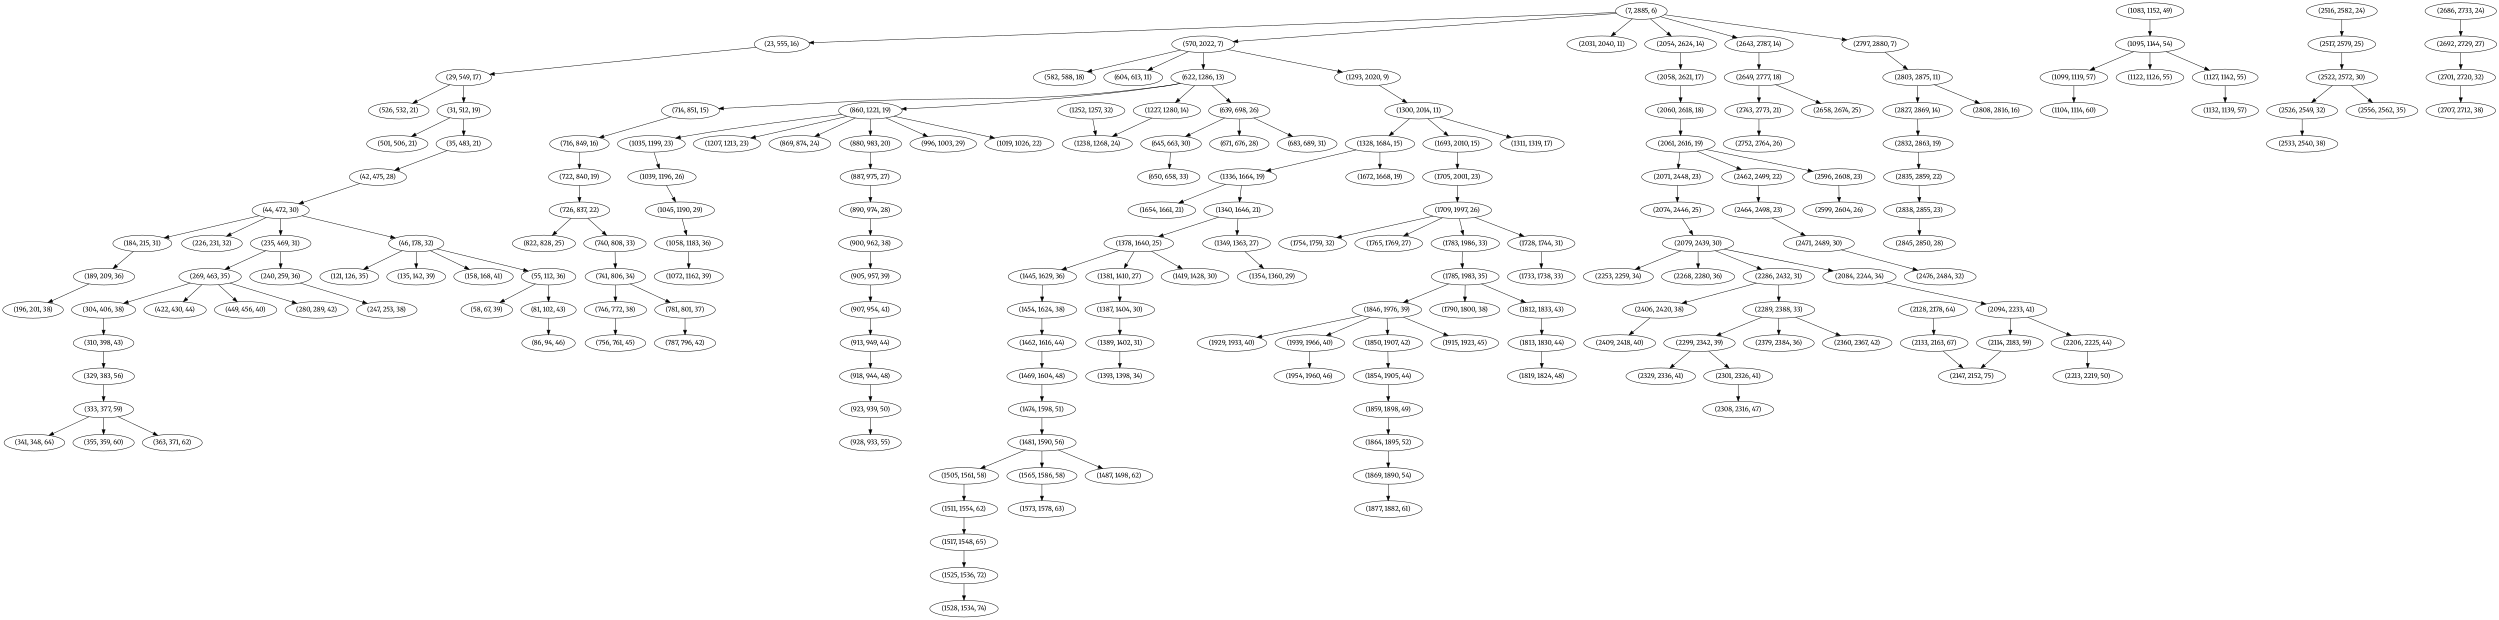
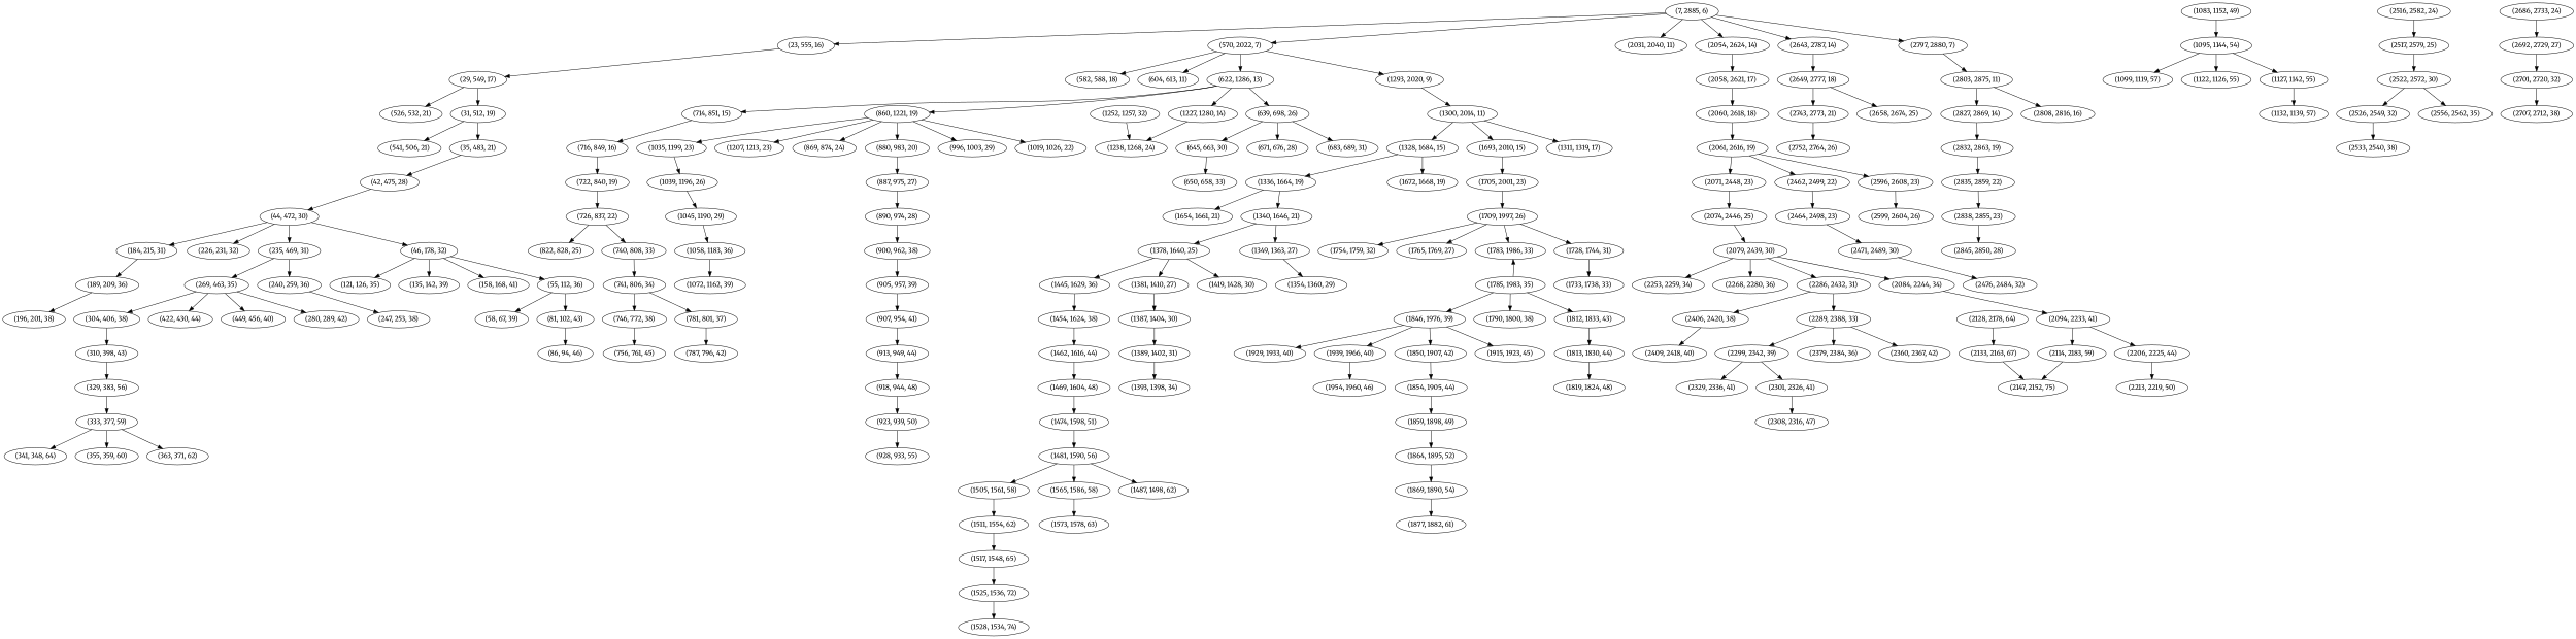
  digraph {
    fontname=Merriweather
    node [fontname=Merriweather]
    edge [fontname=Merriweather]
    "(7, 2885, 6)"
    "(23, 555, 16)"
    "(570, 2022, 7)"
    "(2031, 2040, 11)"
    "(2054, 2624, 14)"
    "(2643, 2787, 14)"
    "(2797, 2880, 7)"
    "(29, 549, 17)"
    "(582, 588, 18)"
    "(604, 613, 11)"
    "(622, 1286, 13)"
    "(1293, 2020, 9)"
    "(2058, 2621, 17)"
    "(2649, 2777, 18)"
    "(2803, 2875, 11)"
    "(31, 512, 19)"
    "(526, 532, 21)"
    "(35, 483, 21)"
-   "(501, 506, 21)"
+   "(501, 506, 21)" [label="(541, 506, 21)"]
    "(42, 475, 28)"
    "(44, 472, 30)"
    "(46, 178, 32)"
    "(184, 215, 31)"
    "(226, 231, 32)"
    "(235, 469, 31)"
    "(55, 112, 36)"
    "(121, 126, 35)"
    "(135, 142, 39)"
    "(158, 168, 41)"
    "(189, 209, 36)"
    "(240, 259, 36)"
    "(269, 463, 35)"
    "(58, 67, 39)"
    "(81, 102, 43)"
    "(86, 94, 46)"
    "(196, 201, 38)"
    "(247, 253, 38)"
    "(280, 289, 42)"
    "(304, 406, 38)"
    "(422, 430, 44)"
    "(449, 456, 40)"
    "(310, 398, 43)"
    "(329, 383, 56)"
    "(333, 377, 59)"
    "(341, 348, 64)"
    "(355, 359, 60)"
    "(363, 371, 62)"
    "(639, 698, 26)"
    "(714, 851, 15)"
    "(860, 1221, 19)"
    "(1227, 1280, 14)"
    "(1300, 2014, 11)"
    "(645, 663, 30)"
    "(671, 676, 28)"
    "(683, 689, 31)"
    "(716, 849, 16)"
    "(869, 874, 24)"
    "(880, 983, 20)"
    "(996, 1003, 29)"
    "(1019, 1026, 22)"
    "(1035, 1199, 23)"
    "(1207, 1213, 23)"
    "(1238, 1268, 24)"
    "(650, 658, 33)"
    "(722, 840, 19)"
    "(726, 837, 22)"
    "(740, 808, 33)"
    "(822, 828, 25)"
    "(741, 806, 34)"
    "(746, 772, 38)"
    "(781, 801, 37)"
    "(756, 761, 45)"
    "(787, 796, 42)"
    "(887, 975, 27)"
    "(1039, 1196, 26)"
    "(890, 974, 28)"
    "(900, 962, 38)"
    "(905, 957, 39)"
    "(907, 954, 41)"
    "(913, 949, 44)"
    "(918, 944, 48)"
    "(923, 939, 50)"
    "(928, 933, 55)"
    "(1045, 1190, 29)"
    "(1058, 1183, 36)"
    "(1072, 1162, 39)"
    "(1083, 1152, 49)"
    "(1095, 1144, 54)"
    "(1099, 1119, 57)"
    "(1122, 1126, 55)"
    "(1127, 1142, 55)"
-   "(1104, 1114, 60)"
    "(1132, 1139, 57)"
    "(1252, 1257, 32)"
    "(1311, 1319, 17)"
    "(1328, 1684, 15)"
    "(1693, 2010, 15)"
    "(1336, 1664, 19)"
    n99 [label="(1672, 1668, 19)"]
    "(1705, 2001, 23)"
    "(1340, 1646, 21)"
    "(1654, 1661, 21)"
    "(1349, 1363, 27)"
    "(1378, 1640, 25)"
    "(1354, 1360, 29)"
    "(1381, 1410, 27)"
    "(1419, 1428, 30)"
    "(1445, 1629, 36)"
    "(1387, 1404, 30)"
    "(1454, 1624, 38)"
    "(1389, 1402, 31)"
    "(1393, 1398, 34)"
    "(1462, 1616, 44)"
    "(1469, 1604, 48)"
    "(1474, 1598, 51)"
    "(1481, 1590, 56)"
    "(1487, 1498, 62)"
    "(1505, 1561, 58)"
    "(1565, 1586, 58)"
    "(1511, 1554, 62)"
    "(1573, 1578, 63)"
    "(1517, 1548, 65)"
    "(1525, 1536, 72)"
    "(1528, 1534, 74)"
    "(1709, 1997, 26)"
    "(1728, 1744, 31)"
    "(1754, 1759, 32)"
    "(1765, 1769, 27)"
    "(1783, 1986, 33)"
    "(1733, 1738, 33)"
    "(1785, 1983, 35)"
    "(1790, 1800, 38)"
    "(1812, 1833, 43)"
    "(1846, 1976, 39)"
    "(1813, 1830, 44)"
    "(1850, 1907, 42)"
    "(1915, 1923, 45)"
    "(1929, 1933, 40)"
    "(1939, 1966, 40)"
    "(1819, 1824, 48)"
    "(1854, 1905, 44)"
    "(1954, 1960, 46)"
    "(1859, 1898, 49)"
    "(1864, 1895, 52)"
    "(1869, 1890, 54)"
    "(1877, 1882, 61)"
    "(2060, 2618, 18)"
    "(2061, 2616, 19)"
    "(2071, 2448, 23)"
    "(2462, 2499, 22)"
    "(2596, 2608, 23)"
    "(2074, 2446, 25)"
    "(2464, 2498, 23)"
    "(2599, 2604, 26)"
    "(2079, 2439, 30)"
    "(2084, 2244, 34)"
    "(2253, 2259, 34)"
    "(2268, 2280, 36)"
    "(2286, 2432, 31)"
    "(2094, 2233, 41)"
    "(2289, 2388, 33)"
    "(2406, 2420, 38)"
    "(2114, 2183, 59)"
    "(2206, 2225, 44)"
    "(2147, 2152, 75)"
    "(2213, 2219, 50)"
    "(2128, 2178, 64)"
    "(2133, 2163, 67)"
    "(2299, 2342, 39)"
    "(2360, 2367, 42)"
    "(2379, 2384, 36)"
    "(2409, 2418, 40)"
    "(2301, 2326, 41)"
    "(2329, 2336, 41)"
    "(2308, 2316, 47)"
    "(2471, 2489, 30)"
    "(2476, 2484, 32)"
    "(2516, 2582, 24)"
    "(2517, 2579, 25)"
    "(2522, 2572, 30)"
    "(2526, 2549, 32)"
    "(2556, 2562, 35)"
    "(2533, 2540, 38)"
    "(2658, 2674, 25)"
    "(2743, 2773, 21)"
    "(2686, 2733, 24)"
    "(2692, 2729, 27)"
    "(2752, 2764, 26)"
    "(2701, 2720, 32)"
    "(2707, 2712, 38)"
    "(2808, 2816, 16)"
    "(2827, 2869, 14)"
    "(2832, 2863, 19)"
    "(2835, 2859, 22)"
    "(2838, 2855, 23)"
    "(2845, 2850, 28)"
    "(7, 2885, 6)" -> "(23, 555, 16)"
    "(7, 2885, 6)" -> "(570, 2022, 7)"
    "(7, 2885, 6)" -> "(2031, 2040, 11)"
    "(7, 2885, 6)" -> "(2054, 2624, 14)"
    "(7, 2885, 6)" -> "(2643, 2787, 14)"
    "(7, 2885, 6)" -> "(2797, 2880, 7)"
    "(23, 555, 16)" -> "(29, 549, 17)"
    "(570, 2022, 7)" -> "(582, 588, 18)"
    "(570, 2022, 7)" -> "(604, 613, 11)"
    "(570, 2022, 7)" -> "(622, 1286, 13)"
    "(570, 2022, 7)" -> "(1293, 2020, 9)"
    "(2054, 2624, 14)" -> "(2058, 2621, 17)"
    "(2643, 2787, 14)" -> "(2649, 2777, 18)"
    "(2797, 2880, 7)" -> "(2803, 2875, 11)"
    "(29, 549, 17)" -> "(31, 512, 19)"
    "(29, 549, 17)" -> "(526, 532, 21)"
    "(622, 1286, 13)" -> "(639, 698, 26)"
    "(622, 1286, 13)" -> "(714, 851, 15)"
    "(622, 1286, 13)" -> "(860, 1221, 19)"
    "(622, 1286, 13)" -> "(1227, 1280, 14)"
    "(1293, 2020, 9)" -> "(1300, 2014, 11)"
    "(2058, 2621, 17)" -> "(2060, 2618, 18)"
    "(2649, 2777, 18)" -> "(2658, 2674, 25)"
    "(2649, 2777, 18)" -> "(2743, 2773, 21)"
    "(2803, 2875, 11)" -> "(2808, 2816, 16)"
    "(2803, 2875, 11)" -> "(2827, 2869, 14)"
    "(31, 512, 19)" -> "(35, 483, 21)"
    "(31, 512, 19)" -> "(501, 506, 21)"
    "(35, 483, 21)" -> "(42, 475, 28)"
    "(42, 475, 28)" -> "(44, 472, 30)"
    "(44, 472, 30)" -> "(46, 178, 32)"
    "(44, 472, 30)" -> "(184, 215, 31)"
    "(44, 472, 30)" -> "(226, 231, 32)"
    "(44, 472, 30)" -> "(235, 469, 31)"
    "(46, 178, 32)" -> "(55, 112, 36)"
    "(46, 178, 32)" -> "(121, 126, 35)"
    "(46, 178, 32)" -> "(135, 142, 39)"
    "(46, 178, 32)" -> "(158, 168, 41)"
    "(184, 215, 31)" -> "(189, 209, 36)"
    "(235, 469, 31)" -> "(240, 259, 36)"
    "(235, 469, 31)" -> "(269, 463, 35)"
    "(55, 112, 36)" -> "(58, 67, 39)"
    "(55, 112, 36)" -> "(81, 102, 43)"
    "(189, 209, 36)" -> "(196, 201, 38)"
    "(240, 259, 36)" -> "(247, 253, 38)"
    "(269, 463, 35)" -> "(280, 289, 42)"
    "(269, 463, 35)" -> "(304, 406, 38)"
    "(269, 463, 35)" -> "(422, 430, 44)"
    "(269, 463, 35)" -> "(449, 456, 40)"
    "(81, 102, 43)" -> "(86, 94, 46)"
    "(304, 406, 38)" -> "(310, 398, 43)"
    "(310, 398, 43)" -> "(329, 383, 56)"
    "(329, 383, 56)" -> "(333, 377, 59)"
    "(333, 377, 59)" -> "(341, 348, 64)"
    "(333, 377, 59)" -> "(355, 359, 60)"
    "(333, 377, 59)" -> "(363, 371, 62)"
    "(639, 698, 26)" -> "(645, 663, 30)"
    "(639, 698, 26)" -> "(671, 676, 28)"
    "(639, 698, 26)" -> "(683, 689, 31)"
    "(714, 851, 15)" -> "(716, 849, 16)"
    "(860, 1221, 19)" -> "(869, 874, 24)"
    "(860, 1221, 19)" -> "(880, 983, 20)"
    "(860, 1221, 19)" -> "(996, 1003, 29)"
    "(860, 1221, 19)" -> "(1019, 1026, 22)"
    "(860, 1221, 19)" -> "(1035, 1199, 23)"
    "(860, 1221, 19)" -> "(1207, 1213, 23)"
    "(1227, 1280, 14)" -> "(1238, 1268, 24)"
    "(1300, 2014, 11)" -> "(1311, 1319, 17)"
    "(1300, 2014, 11)" -> "(1328, 1684, 15)"
    "(1300, 2014, 11)" -> "(1693, 2010, 15)"
    "(645, 663, 30)" -> "(650, 658, 33)"
    "(716, 849, 16)" -> "(722, 840, 19)"
    "(880, 983, 20)" -> "(887, 975, 27)"
    "(1035, 1199, 23)" -> "(1039, 1196, 26)"
    "(722, 840, 19)" -> "(726, 837, 22)"
    "(726, 837, 22)" -> "(740, 808, 33)"
    "(726, 837, 22)" -> "(822, 828, 25)"
    "(740, 808, 33)" -> "(741, 806, 34)"
    "(741, 806, 34)" -> "(746, 772, 38)"
    "(741, 806, 34)" -> "(781, 801, 37)"
    "(746, 772, 38)" -> "(756, 761, 45)"
    "(781, 801, 37)" -> "(787, 796, 42)"
    "(887, 975, 27)" -> "(890, 974, 28)"
    "(1039, 1196, 26)" -> "(1045, 1190, 29)"
    "(890, 974, 28)" -> "(900, 962, 38)"
    "(900, 962, 38)" -> "(905, 957, 39)"
    "(905, 957, 39)" -> "(907, 954, 41)"
    "(907, 954, 41)" -> "(913, 949, 44)"
    "(913, 949, 44)" -> "(918, 944, 48)"
    "(918, 944, 48)" -> "(923, 939, 50)"
    "(923, 939, 50)" -> "(928, 933, 55)"
    "(1045, 1190, 29)" -> "(1058, 1183, 36)"
    "(1058, 1183, 36)" -> "(1072, 1162, 39)"
    "(1083, 1152, 49)" -> "(1095, 1144, 54)"
    "(1095, 1144, 54)" -> "(1099, 1119, 57)"
    "(1095, 1144, 54)" -> "(1122, 1126, 55)"
    "(1095, 1144, 54)" -> "(1127, 1142, 55)"
-   "(1099, 1119, 57)" -> "(1104, 1114, 60)"
    "(1127, 1142, 55)" -> "(1132, 1139, 57)"
    "(1252, 1257, 32)" -> "(1238, 1268, 24)"
    "(1328, 1684, 15)" -> "(1336, 1664, 19)"
    "(1328, 1684, 15)" -> n99
    "(1693, 2010, 15)" -> "(1705, 2001, 23)"
    "(1336, 1664, 19)" -> "(1340, 1646, 21)"
    "(1336, 1664, 19)" -> "(1654, 1661, 21)"
    "(1705, 2001, 23)" -> "(1709, 1997, 26)"
    "(1340, 1646, 21)" -> "(1349, 1363, 27)"
    "(1340, 1646, 21)" -> "(1378, 1640, 25)"
    "(1349, 1363, 27)" -> "(1354, 1360, 29)"
    "(1378, 1640, 25)" -> "(1381, 1410, 27)"
    "(1378, 1640, 25)" -> "(1419, 1428, 30)"
    "(1378, 1640, 25)" -> "(1445, 1629, 36)"
    "(1381, 1410, 27)" -> "(1387, 1404, 30)"
    "(1445, 1629, 36)" -> "(1454, 1624, 38)"
    "(1387, 1404, 30)" -> "(1389, 1402, 31)"
    "(1454, 1624, 38)" -> "(1462, 1616, 44)"
    "(1389, 1402, 31)" -> "(1393, 1398, 34)"
    "(1462, 1616, 44)" -> "(1469, 1604, 48)"
    "(1469, 1604, 48)" -> "(1474, 1598, 51)"
    "(1474, 1598, 51)" -> "(1481, 1590, 56)"
    "(1481, 1590, 56)" -> "(1487, 1498, 62)"
    "(1481, 1590, 56)" -> "(1505, 1561, 58)"
    "(1481, 1590, 56)" -> "(1565, 1586, 58)"
    "(1505, 1561, 58)" -> "(1511, 1554, 62)"
    "(1565, 1586, 58)" -> "(1573, 1578, 63)"
    "(1511, 1554, 62)" -> "(1517, 1548, 65)"
    "(1517, 1548, 65)" -> "(1525, 1536, 72)"
    "(1525, 1536, 72)" -> "(1528, 1534, 74)"
    "(1709, 1997, 26)" -> "(1728, 1744, 31)"
    "(1709, 1997, 26)" -> "(1754, 1759, 32)"
    "(1709, 1997, 26)" -> "(1765, 1769, 27)"
    "(1709, 1997, 26)" -> "(1783, 1986, 33)"
    "(1728, 1744, 31)" -> "(1733, 1738, 33)"
-   "(1783, 1986, 33)" -> "(1785, 1983, 35)"
+   "(1785, 1983, 35)" -> "(1783, 1986, 33)"
    "(1785, 1983, 35)" -> "(1790, 1800, 38)"
    "(1785, 1983, 35)" -> "(1812, 1833, 43)"
    "(1785, 1983, 35)" -> "(1846, 1976, 39)"
    "(1812, 1833, 43)" -> "(1813, 1830, 44)"
    "(1846, 1976, 39)" -> "(1850, 1907, 42)"
    "(1846, 1976, 39)" -> "(1915, 1923, 45)"
    "(1846, 1976, 39)" -> "(1929, 1933, 40)"
    "(1846, 1976, 39)" -> "(1939, 1966, 40)"
    "(1813, 1830, 44)" -> "(1819, 1824, 48)"
    "(1850, 1907, 42)" -> "(1854, 1905, 44)"
    "(1939, 1966, 40)" -> "(1954, 1960, 46)"
    "(1854, 1905, 44)" -> "(1859, 1898, 49)"
    "(1859, 1898, 49)" -> "(1864, 1895, 52)"
    "(1864, 1895, 52)" -> "(1869, 1890, 54)"
    "(1869, 1890, 54)" -> "(1877, 1882, 61)"
    "(2060, 2618, 18)" -> "(2061, 2616, 19)"
    "(2061, 2616, 19)" -> "(2071, 2448, 23)"
    "(2061, 2616, 19)" -> "(2462, 2499, 22)"
    "(2061, 2616, 19)" -> "(2596, 2608, 23)"
    "(2071, 2448, 23)" -> "(2074, 2446, 25)"
    "(2462, 2499, 22)" -> "(2464, 2498, 23)"
    "(2596, 2608, 23)" -> "(2599, 2604, 26)"
    "(2074, 2446, 25)" -> "(2079, 2439, 30)"
    "(2464, 2498, 23)" -> "(2471, 2489, 30)"
    "(2079, 2439, 30)" -> "(2084, 2244, 34)"
    "(2079, 2439, 30)" -> "(2253, 2259, 34)"
    "(2079, 2439, 30)" -> "(2268, 2280, 36)"
    "(2079, 2439, 30)" -> "(2286, 2432, 31)"
    "(2084, 2244, 34)" -> "(2094, 2233, 41)"
    "(2286, 2432, 31)" -> "(2289, 2388, 33)"
    "(2286, 2432, 31)" -> "(2406, 2420, 38)"
    "(2094, 2233, 41)" -> "(2114, 2183, 59)"
    "(2094, 2233, 41)" -> "(2206, 2225, 44)"
    "(2289, 2388, 33)" -> "(2299, 2342, 39)"
    "(2289, 2388, 33)" -> "(2360, 2367, 42)"
    "(2289, 2388, 33)" -> "(2379, 2384, 36)"
    "(2406, 2420, 38)" -> "(2409, 2418, 40)"
    "(2114, 2183, 59)" -> "(2147, 2152, 75)"
    "(2206, 2225, 44)" -> "(2213, 2219, 50)"
    "(2128, 2178, 64)" -> "(2133, 2163, 67)"
    "(2133, 2163, 67)" -> "(2147, 2152, 75)"
    "(2299, 2342, 39)" -> "(2301, 2326, 41)"
    "(2299, 2342, 39)" -> "(2329, 2336, 41)"
    "(2301, 2326, 41)" -> "(2308, 2316, 47)"
    "(2471, 2489, 30)" -> "(2476, 2484, 32)"
    "(2516, 2582, 24)" -> "(2517, 2579, 25)"
    "(2517, 2579, 25)" -> "(2522, 2572, 30)"
    "(2522, 2572, 30)" -> "(2526, 2549, 32)"
    "(2522, 2572, 30)" -> "(2556, 2562, 35)"
    "(2526, 2549, 32)" -> "(2533, 2540, 38)"
    "(2743, 2773, 21)" -> "(2752, 2764, 26)"
    "(2686, 2733, 24)" -> "(2692, 2729, 27)"
    "(2692, 2729, 27)" -> "(2701, 2720, 32)"
    "(2701, 2720, 32)" -> "(2707, 2712, 38)"
    "(2827, 2869, 14)" -> "(2832, 2863, 19)"
    "(2832, 2863, 19)" -> "(2835, 2859, 22)"
    "(2835, 2859, 22)" -> "(2838, 2855, 23)"
    "(2838, 2855, 23)" -> "(2845, 2850, 28)"
  }
